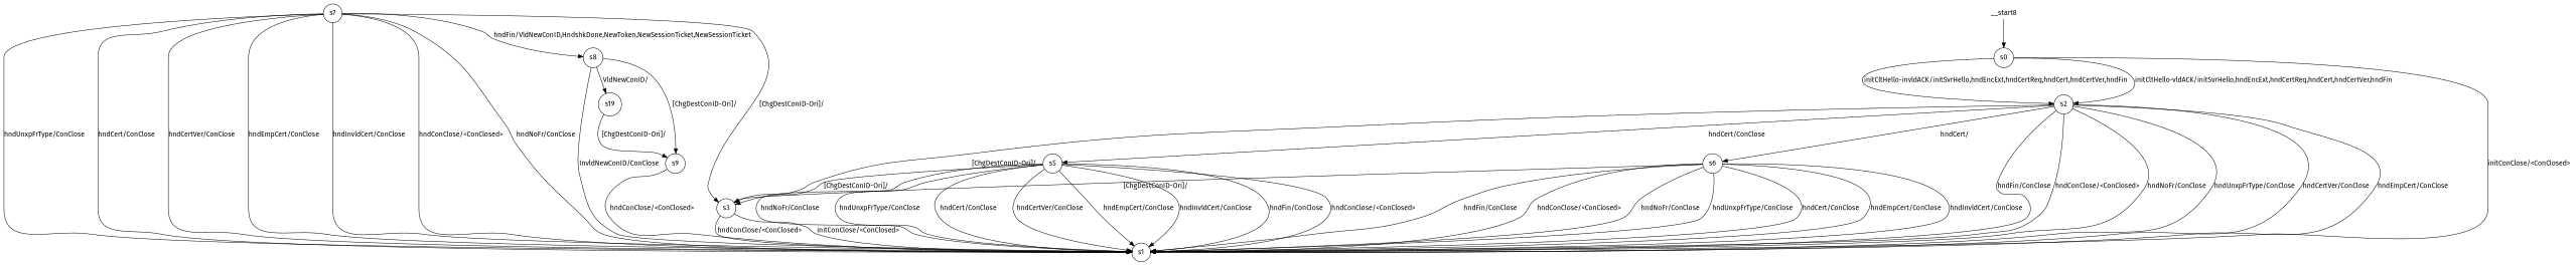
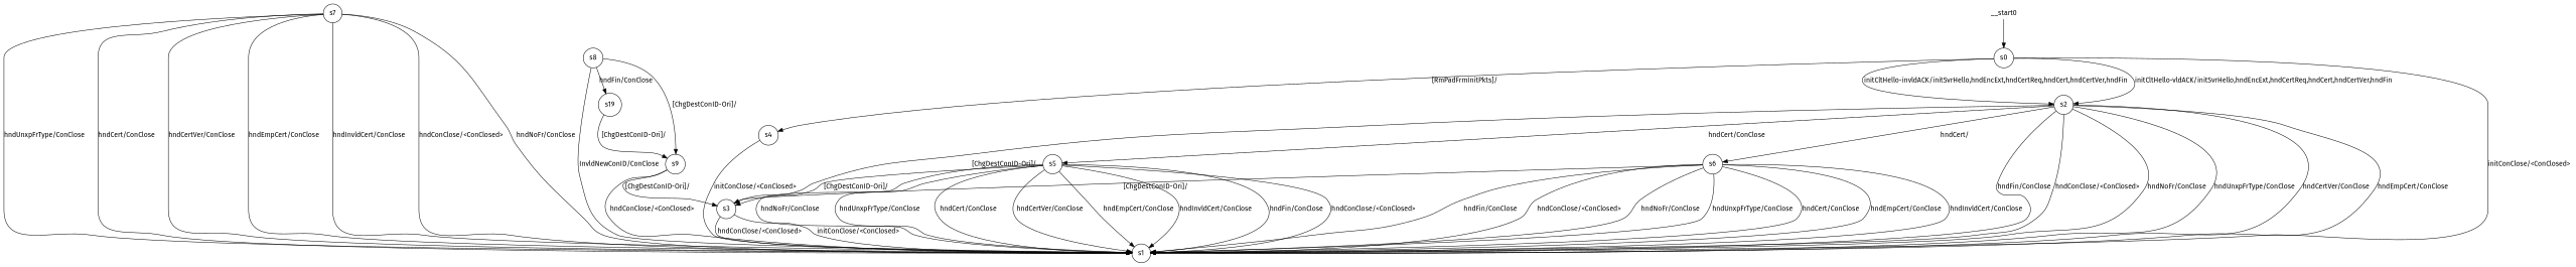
  digraph {
    fontname="Fira Sans"
    node [fontname="Fira Sans" shape=circle]
    edge [fontname="Fira Sans"]
    n1 [label=s0]
    n2 [label=s1]
    n3 [label=s2]
+   n4 [label=s4]
    n5 [label=s3]
    n6 [label=s5]
    n7 [label=s6]
    n8 [label=s7]
    n9 [label=s8]
    n10 [label=s9]
    n11 [label=s19]
-   __start0 [height=0 shape=none width=0 label=__start8]
+   __start0 [height=0 shape=none width=0]
    n1 -> n2 [label="initConClose/<ConClosed> "]
    n1 -> n3 [label="initCltHello-vldACK/initSvrHello,hndEncExt,hndCertReq,hndCert,hndCertVer,hndFin "]
    n1 -> n3 [label="initCltHello-invldACK/initSvrHello,hndEncExt,hndCertReq,hndCert,hndCertVer,hndFin "]
+   n1 -> n4 [label="[RmPadFrmInitPkts]/ "]
    n3 -> n2 [label="hndFin/ConClose "]
    n3 -> n2 [label="hndConClose/<ConClosed> "]
    n3 -> n2 [label="hndNoFr/ConClose "]
    n3 -> n2 [label="hndUnxpFrType/ConClose "]
    n3 -> n2 [label="hndCertVer/ConClose "]
    n3 -> n2 [label="hndEmpCert/ConClose "]
    n3 -> n5 [label="[ChgDestConID-Ori]/ "]
    n3 -> n6 [label="hndCert/ConClose "]
    n3 -> n7 [label="hndCert/ "]
+   n4 -> n2 [label="initConClose/<ConClosed> "]
    n5 -> n2 [label="initConClose/<ConClosed> "]
    n5 -> n2 [label="hndConClose/<ConClosed> "]
    n6 -> n2 [label="hndFin/ConClose "]
    n6 -> n2 [label="hndConClose/<ConClosed> "]
    n6 -> n2 [label="hndNoFr/ConClose "]
    n6 -> n2 [label="hndUnxpFrType/ConClose "]
    n6 -> n2 [label="hndCert/ConClose "]
    n6 -> n2 [label="hndCertVer/ConClose "]
    n6 -> n2 [label="hndEmpCert/ConClose "]
    n6 -> n2 [label="hndInvldCert/ConClose "]
    n6 -> n5 [label="[ChgDestConID-Ori]/ "]
    n7 -> n2 [label="hndFin/ConClose "]
    n7 -> n2 [label="hndConClose/<ConClosed> "]
    n7 -> n2 [label="hndNoFr/ConClose "]
    n7 -> n2 [label="hndUnxpFrType/ConClose "]
    n7 -> n2 [label="hndCert/ConClose "]
    n7 -> n2 [label="hndEmpCert/ConClose "]
    n7 -> n2 [label="hndInvldCert/ConClose "]
    n7 -> n5 [label="[ChgDestConID-Ori]/ "]
    n8 -> n2 [label="hndConClose/<ConClosed> "]
    n8 -> n2 [label="hndNoFr/ConClose "]
    n8 -> n2 [label="hndUnxpFrType/ConClose "]
    n8 -> n2 [label="hndCert/ConClose "]
    n8 -> n2 [label="hndCertVer/ConClose "]
    n8 -> n2 [label="hndEmpCert/ConClose "]
    n8 -> n2 [label="hndInvldCert/ConClose "]
-   n8 -> n5 [label="[ChgDestConID-Ori]/ "]
-   n8 -> n9 [label="hndFin/VldNewConID,HndshkDone,NewToken,NewSessionTicket,NewSessionTicket "]
+   n10 -> n5 [label="[ChgDestConID-Ori]/ "]
    n9 -> n2 [label="InvldNewConID/ConClose "]
    n9 -> n10 [label="[ChgDestConID-Ori]/ "]
-   n9 -> n11 [label="VldNewConID/ "]
+   n9 -> n11 [label="hndFin/ConClose "]
    n10 -> n2 [label="hndConClose/<ConClosed> "]
    n11 -> n10 [label="[ChgDestConID-Ori]/ "]
    __start0 -> n1
  }
